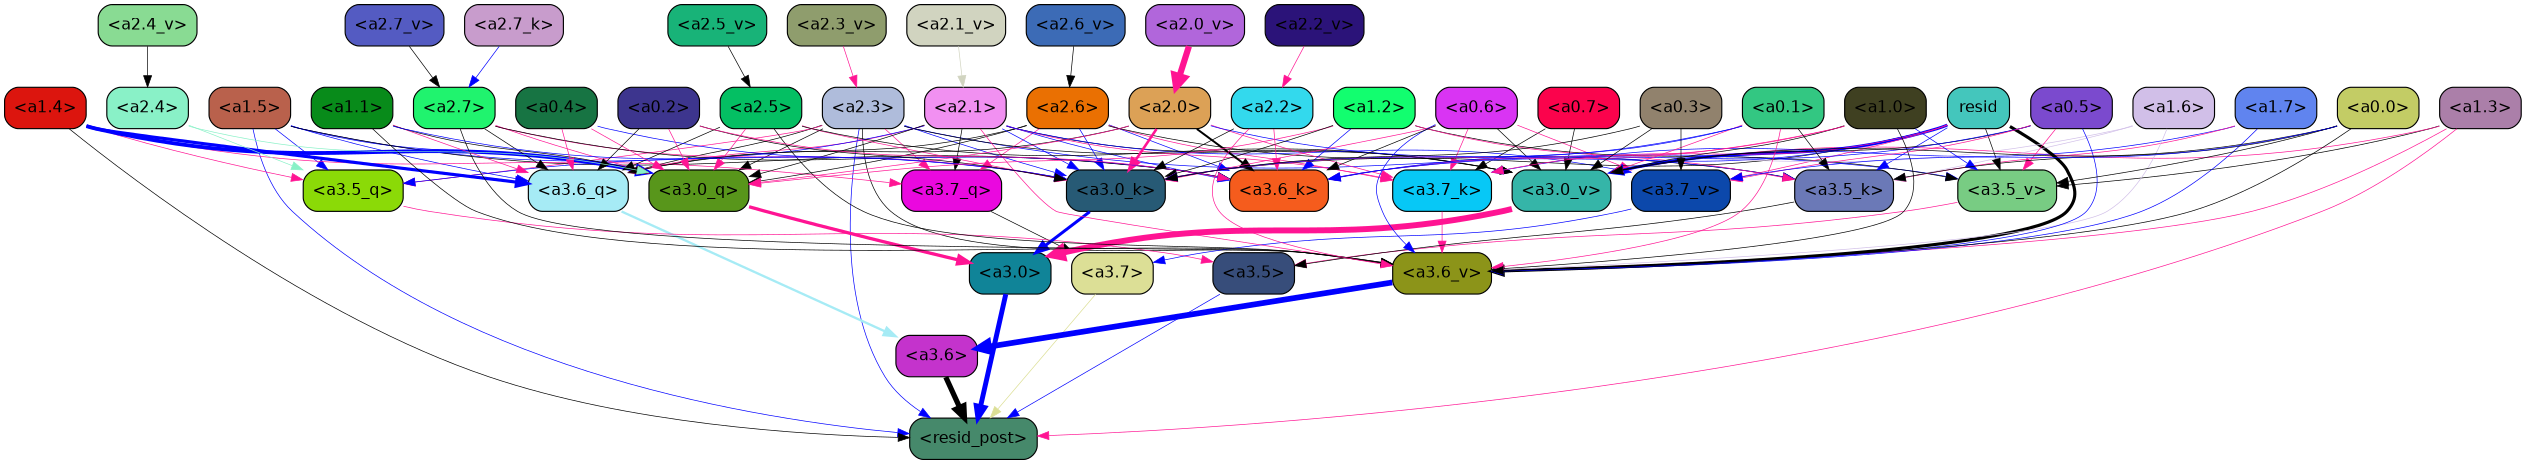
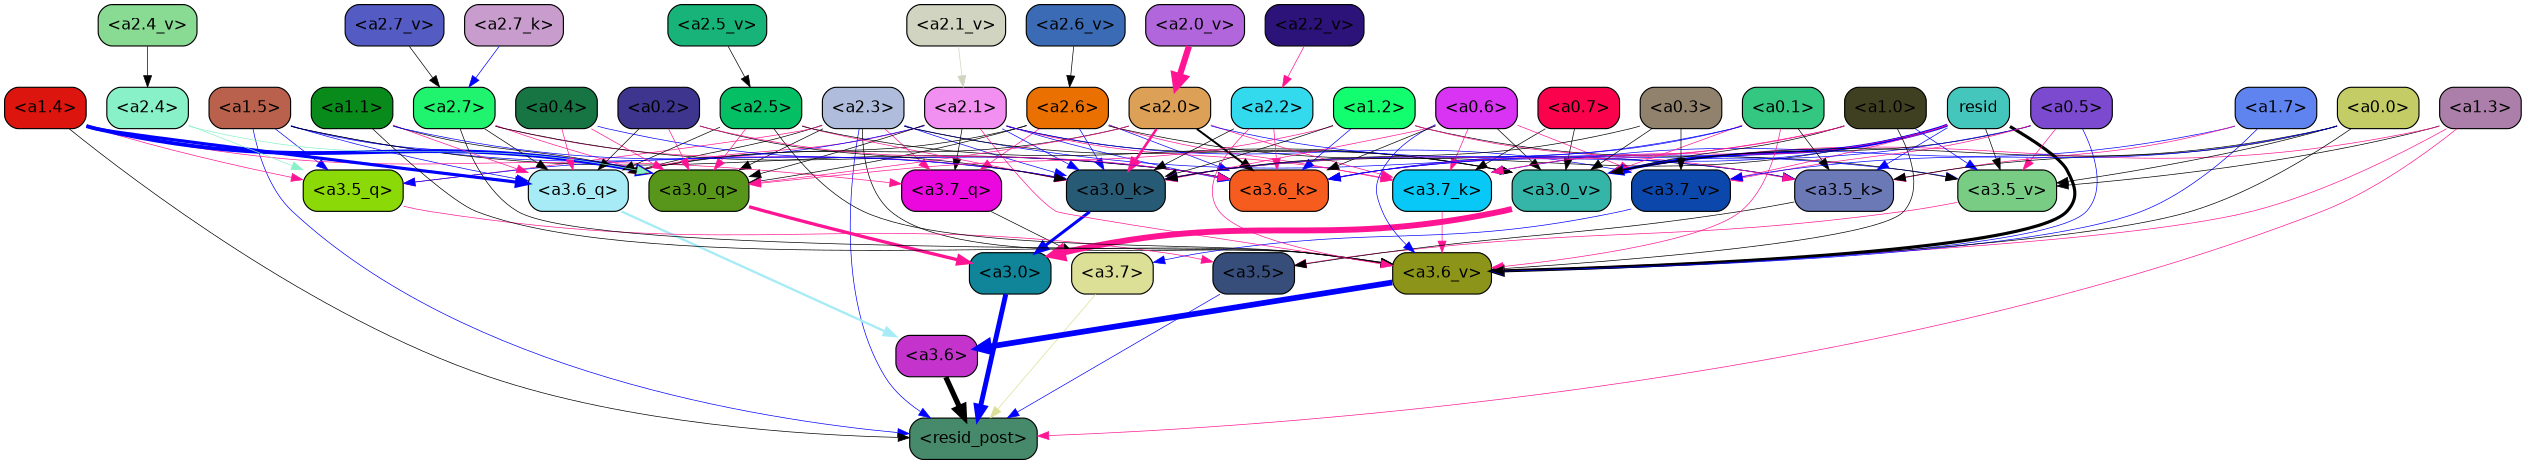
  strict digraph {
    fontname="DejaVu Sans"
    splines=true
    node [color=black fontname="DejaVu Sans" shape=box style="filled, rounded"]
    edge [color=black fontname="DejaVu Sans" penwidth=0.6]
    "<a3.7>" [fillcolor="#dcdf96"]
    "<resid_post>" [fillcolor="#46896b"]
    "<a3.6>" [fillcolor="#c433cc"]
    "<a3.5>" [fillcolor="#374d7a"]
    "<a3.0>" [fillcolor="#108498"]
    "<a2.3>" [fillcolor="#afbcdb"]
    "<a3.7_q>" [fillcolor="#ea08df"]
    "<a3.6_q>" [fillcolor="#a6ebf5"]
    "<a3.5_q>" [fillcolor="#8bda07"]
    "<a3.0_q>" [fillcolor="#58961b"]
    "<a3.0_k>" [fillcolor="#275a75"]
    "<a3.6_v>" [fillcolor="#8c9419"]
    "<a3.5_v>" [fillcolor="#78cc83"]
    "<a3.0_v>" [fillcolor="#35b5a8"]
    "<a1.5>" [fillcolor="#b9614c"]
    "<a3.6_k>" [fillcolor="#f55c1d"]
    "<a1.4>" [fillcolor="#dc150e"]
    "<a1.3>" [fillcolor="#ab7fa9"]
    "<a3.7_k>" [fillcolor="#07c8f6"]
    "<a3.5_k>" [fillcolor="#6b79b7"]
    "<a3.7_v>" [fillcolor="#0c48ab"]
    "<a2.6>" [fillcolor="#ea7002"]
    "<a2.1>" [fillcolor="#f190f1"]
    "<a2.7>" [fillcolor="#20f36e"]
    "<a2.5>" [fillcolor="#04bf63"]
    "<a2.0>" [fillcolor="#dca156"]
    "<a1.1>" [fillcolor="#088b1a"]
    "<a0.4>" [fillcolor="#177443"]
    "<a0.2>" [fillcolor="#3d358e"]
    "<a2.4>" [fillcolor="#89f1c7"]
    "<a1.2>" [fillcolor="#12fe6f"]
    "<a1.7>" [fillcolor="#6084ef"]
    "<a0.7>" [fillcolor="#fb034c"]
    "<a0.6>" [fillcolor="#d934f3"]
    n35 [fillcolor="#44c6bc" label=resid]
    "<a2.2>" [fillcolor="#33d9ed"]
-   "<a1.6>" [fillcolor="#d1bfe8"]
    "<a1.0>" [fillcolor="#3f4021"]
    "<a0.5>" [fillcolor="#7b4ace"]
    "<a0.1>" [fillcolor="#33c782"]
    "<a0.0>" [fillcolor="#c3cc65"]
    "<a0.3>" [fillcolor="#91826d"]
    "<a2.7_k>" [fillcolor="#c89ccc"]
    "<a2.7_v>" [fillcolor="#545bc2"]
    "<a2.6_v>" [fillcolor="#3c6bb6"]
    "<a2.5_v>" [fillcolor="#18b378"]
    "<a2.4_v>" [fillcolor="#89db93"]
-   "<a2.3_v>" [fillcolor="#8f9d6d"]
    "<a2.2_v>" [fillcolor="#2b1379"]
    "<a2.1_v>" [fillcolor="#d1d4c0"]
    "<a2.0_v>" [fillcolor="#b166db"]
    "<a3.7>" -> "<resid_post>" [color="#dcdf96" penwidth=0.6239100098609924]
    "<a3.6>" -> "<resid_post>" [penwidth=4.569062113761902]
    "<a3.5>" -> "<resid_post>" [color=blue]
    "<a3.0>" -> "<resid_post>" [color=blue penwidth=4.283544182777405]
    "<a2.3>" -> "<resid_post>" [color=blue]
    "<a2.3>" -> "<a3.7_q>" [color=deeppink]
    "<a2.3>" -> "<a3.6_q>"
    "<a2.3>" -> "<a3.5_q>" [color=deeppink]
    "<a2.3>" -> "<a3.0_q>"
    "<a2.3>" -> "<a3.0_k>" [color=blue]
    "<a2.3>" -> "<a3.6_v>"
    "<a2.3>" -> "<a3.5_v>" [color=blue]
    "<a2.3>" -> "<a3.0_v>"
    "<a3.7_q>" -> "<a3.7>"
    "<a3.6_q>" -> "<a3.6>" [color="#a6ebf5" penwidth=2.0344843566417694]
    "<a3.5_q>" -> "<a3.5>" [color=deeppink]
    "<a3.0_q>" -> "<a3.0>" [color=deeppink penwidth=2.863015294075012]
    "<a3.0_k>" -> "<a3.0>" [color=blue penwidth=2.6323853135108948]
    "<a3.6_v>" -> "<a3.6>" [color=blue penwidth=4.972373723983765]
    "<a3.5_v>" -> "<a3.5>" [color=deeppink]
    "<a3.0_v>" -> "<a3.0>" [color=deeppink penwidth=5.1638524532318115]
    "<a1.5>" -> "<resid_post>" [color=blue]
    "<a1.5>" -> "<a3.6_q>" [color=blue]
    "<a1.5>" -> "<a3.5_q>" [color=blue]
    "<a1.5>" -> "<a3.0_q>" [color=blue]
    "<a1.5>" -> "<a3.0_k>" [color=blue]
    "<a1.5>" -> "<a3.6_k>"
    "<a1.4>" -> "<resid_post>"
    "<a1.4>" -> "<a3.7_q>" [color=deeppink]
    "<a1.4>" -> "<a3.6_q>" [color=blue penwidth=2.7536282539367676]
    "<a1.4>" -> "<a3.5_q>" [color=deeppink]
    "<a1.4>" -> "<a3.0_q>" [color=blue penwidth=3.3369133472442627]
    "<a1.3>" -> "<resid_post>" [color=deeppink]
    "<a1.3>" -> "<a3.6_v>" [color=deeppink]
    "<a1.3>" -> "<a3.5_v>"
    "<a1.3>" -> "<a3.0_v>" [color=deeppink]
    "<a3.7_k>" -> "<a3.6_v>" [color=deeppink]
    "<a3.5_k>" -> "<a3.5>"
    "<a3.7_v>" -> "<a3.7>" [color=blue]
    "<a2.6>" -> "<a3.7_q>" [color=deeppink]
    "<a2.6>" -> "<a3.6_q>"
    "<a2.6>" -> "<a3.0_q>"
    "<a2.6>" -> "<a3.0_k>" [color=blue]
    "<a2.6>" -> "<a3.6_k>" [color=blue]
    "<a2.6>" -> "<a3.7_k>" [color=deeppink]
    "<a2.6>" -> "<a3.5_k>"
    "<a2.1>" -> "<a3.7_q>"
    "<a2.1>" -> "<a3.6_q>" [color=deeppink]
    "<a2.1>" -> "<a3.5_q>" [color=blue]
    "<a2.1>" -> "<a3.0_q>"
    "<a2.1>" -> "<a3.0_k>" [color=blue]
    "<a2.1>" -> "<a3.6_v>" [color=deeppink]
    "<a2.1>" -> "<a3.0_v>"
    "<a2.1>" -> "<a3.6_k>" [color=blue]
    "<a2.1>" -> "<a3.7_k>" [color=deeppink]
    "<a2.1>" -> "<a3.7_v>" [color=blue]
    "<a2.7>" -> "<a3.6_q>"
    "<a2.7>" -> "<a3.0_q>" [color=deeppink]
    "<a2.7>" -> "<a3.0_k>" [color=deeppink]
    "<a2.7>" -> "<a3.6_v>"
    "<a2.7>" -> "<a3.6_k>"
    "<a2.5>" -> "<a3.6_q>"
    "<a2.5>" -> "<a3.0_q>" [color=deeppink]
    "<a2.5>" -> "<a3.0_k>" [color=deeppink]
    "<a2.5>" -> "<a3.6_v>"
    "<a2.5>" -> "<a3.0_v>"
    "<a2.0>" -> "<a3.6_q>"
    "<a2.0>" -> "<a3.0_q>" [color=deeppink]
    "<a2.0>" -> "<a3.0_k>" [color=deeppink penwidth=2.239806979894638]
    "<a2.0>" -> "<a3.6_k>" [penwidth=1.7047871947288513]
    "<a2.0>" -> "<a3.7_k>" [color=deeppink]
    "<a2.0>" -> "<a3.5_k>" [color=blue]
    "<a1.1>" -> "<a3.6_q>" [color=deeppink]
    "<a1.1>" -> "<a3.0_q>"
    "<a1.1>" -> "<a3.0_k>" [color=blue]
    "<a1.1>" -> "<a3.6_v>"
    "<a0.4>" -> "<a3.6_q>" [color=deeppink]
    "<a0.4>" -> "<a3.0_q>" [color=deeppink]
    "<a0.4>" -> "<a3.6_k>" [color=blue]
    "<a0.2>" -> "<a3.6_q>"
    "<a0.2>" -> "<a3.0_q>" [color=deeppink]
    "<a0.2>" -> "<a3.0_k>"
    "<a0.2>" -> "<a3.6_k>" [color=deeppink]
    "<a2.4>" -> "<a3.5_q>" [color="#89f1c7"]
    "<a2.4>" -> "<a3.0_q>" [color="#89f1c7"]
    "<a1.2>" -> "<a3.0_q>" [color=deeppink]
    "<a1.2>" -> "<a3.0_k>"
    "<a1.2>" -> "<a3.5_v>"
    "<a1.2>" -> "<a3.6_k>" [color=blue]
    "<a1.2>" -> "<a3.5_k>" [color=deeppink]
    "<a1.7>" -> "<a3.6_v>" [color=blue]
    "<a1.7>" -> "<a3.7_k>" [color=blue]
    "<a1.7>" -> "<a3.5_k>" [color=deeppink]
    "<a0.7>" -> "<a3.0_v>"
    "<a0.7>" -> "<a3.7_k>"
    "<a0.6>" -> "<a3.0_k>" [color=deeppink]
    "<a0.6>" -> "<a3.6_v>" [color=blue]
    "<a0.6>" -> "<a3.0_v>"
    "<a0.6>" -> "<a3.6_k>"
    "<a0.6>" -> "<a3.7_k>" [color=deeppink]
    "<a0.6>" -> "<a3.7_v>" [color=deeppink]
    n35 -> "<a3.0_k>"
    n35 -> "<a3.6_v>" [penwidth=2.7369276881217957]
    n35 -> "<a3.5_v>"
    n35 -> "<a3.0_v>" [color=blue penwidth=2.5778204202651978]
    n35 -> "<a3.6_k>" [color=blue]
    n35 -> "<a3.7_k>" [color=deeppink]
    n35 -> "<a3.5_k>" [color=blue]
    n35 -> "<a3.7_v>" [color=deeppink]
    "<a2.2>" -> "<a3.0_k>"
    "<a2.2>" -> "<a3.6_v>" [color=deeppink]
    "<a2.2>" -> "<a3.6_k>" [color=deeppink]
-   "<a1.6>" -> "<a3.6_v>" [color="#d1bfe8"]
-   "<a1.6>" -> "<a3.6_k>" [color="#d1bfe8"]
-   "<a1.6>" -> "<a3.5_k>" [color="#d1bfe8"]
    "<a1.0>" -> "<a3.0_k>" [color=deeppink]
    "<a1.0>" -> "<a3.6_v>"
    "<a1.0>" -> "<a3.5_v>" [color=blue]
    "<a1.0>" -> "<a3.0_v>"
    "<a1.0>" -> "<a3.6_k>" [color=deeppink]
    "<a0.5>" -> "<a3.6_v>" [color=blue]
    "<a0.5>" -> "<a3.5_v>" [color=deeppink]
    "<a0.5>" -> "<a3.0_v>"
    "<a0.5>" -> "<a3.6_k>" [color=blue]
    "<a0.5>" -> "<a3.7_v>" [color=deeppink]
    "<a0.1>" -> "<a3.0_k>" [color=blue]
    "<a0.1>" -> "<a3.6_v>" [color=deeppink]
    "<a0.1>" -> "<a3.0_v>" [color=deeppink]
    "<a0.1>" -> "<a3.6_k>" [color=blue]
    "<a0.1>" -> "<a3.5_k>"
    "<a0.0>" -> "<a3.6_v>"
    "<a0.0>" -> "<a3.5_v>"
    "<a0.0>" -> "<a3.0_v>"
    "<a0.0>" -> "<a3.5_k>"
    "<a0.0>" -> "<a3.7_v>" [color=blue]
    "<a0.3>" -> "<a3.0_k>"
    "<a0.3>" -> "<a3.0_v>"
    "<a0.3>" -> "<a3.7_v>"
    "<a2.7_k>" -> "<a2.7>" [color=blue]
    "<a2.7_v>" -> "<a2.7>"
    "<a2.6_v>" -> "<a2.6>"
    "<a2.5_v>" -> "<a2.5>"
    "<a2.4_v>" -> "<a2.4>"
-   "<a2.3_v>" -> "<a2.3>" [color=deeppink]
    "<a2.2_v>" -> "<a2.2>" [color=deeppink]
    "<a2.1_v>" -> "<a2.1>" [color="#d1d4c0"]
    "<a2.0_v>" -> "<a2.0>" [color=deeppink penwidth=5.395828627049923]
  }
